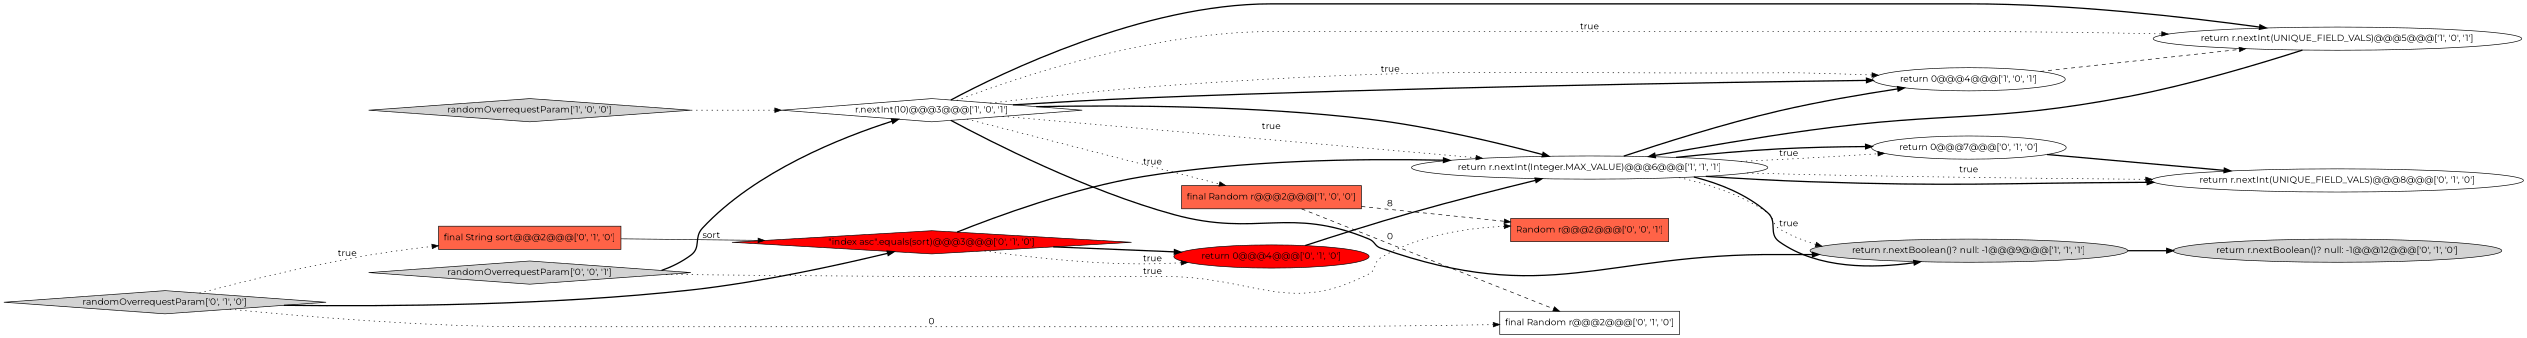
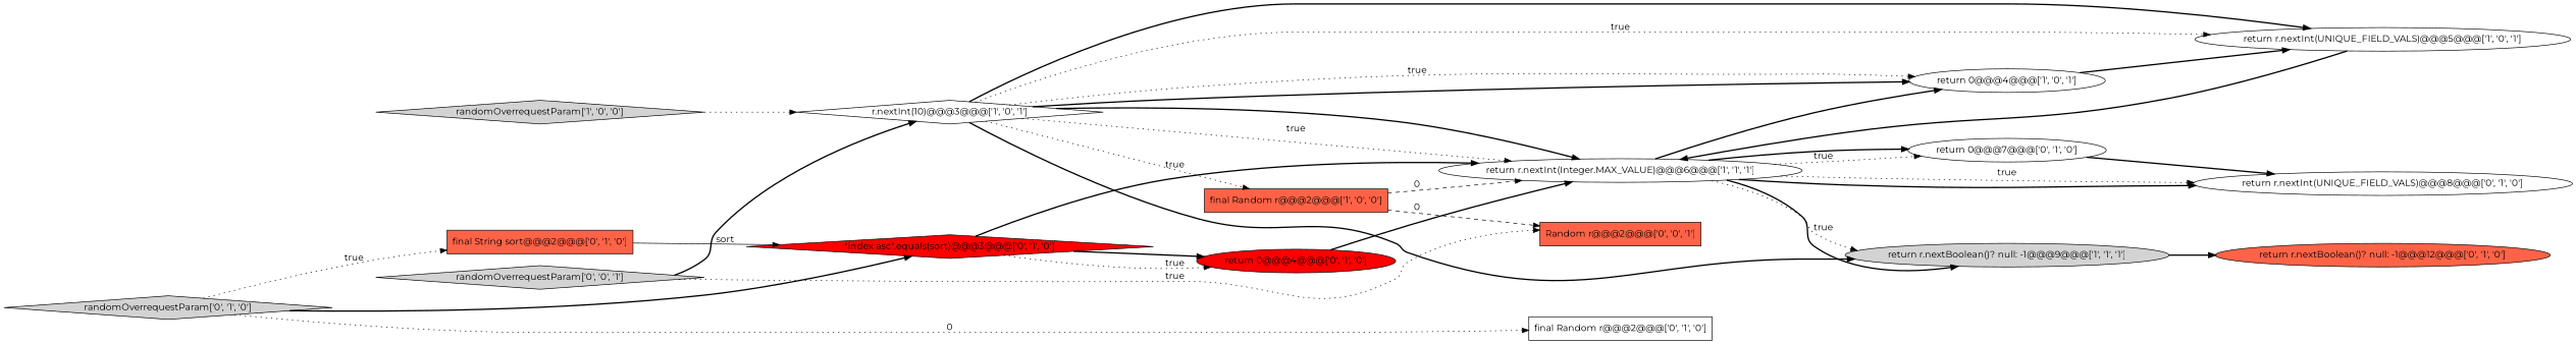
  digraph {
    fontname=Montserrat
    rankdir=LR
    node [fillcolor=white fontname=Montserrat shape=ellipse style=filled]
    edge [fontname=Montserrat style=bold]
    n1 [label="final Random r@@@2@@@['0', '1', '0']" shape=box]
    n2 [label="return 0@@@4@@@['1', '0', '1']"]
    n3 [label="return r.nextInt(UNIQUE_FIELD_VALS)@@@5@@@['1', '0', '1']"]
    n4 [label="return r.nextInt(Integer.MAX_VALUE)@@@6@@@['1', '1', '1']"]
    n5 [label="return 0@@@7@@@['0', '1', '0']"]
    n6 [label="return r.nextInt(UNIQUE_FIELD_VALS)@@@8@@@['0', '1', '0']"]
    n7 [fillcolor=lightgray label="return r.nextBoolean()? null: -1@@@9@@@['1', '1', '1']"]
    n8 [fillcolor=lightgray label="randomOverrequestParam['1', '0', '0']" shape=diamond]
    n9 [label="r.nextInt(10)@@@3@@@['1', '0', '1']" shape=diamond]
    n10 [fillcolor=tomato label="final Random r@@@2@@@['1', '0', '0']" shape=box]
    n11 [fillcolor=tomato label="Random r@@@2@@@['0', '0', '1']" shape=box]
-   n12 [fillcolor=lightgray label="return r.nextBoolean()? null: -1@@@12@@@['0', '1', '0']"]
+   n12 [fillcolor=tomato label="return r.nextBoolean()? null: -1@@@12@@@['0', '1', '0']"]
    n13 [fillcolor=red label="return 0@@@4@@@['0', '1', '0']"]
    n14 [fillcolor=tomato label="final String sort@@@2@@@['0', '1', '0']" shape=box]
    n15 [fillcolor=red label="\"index asc\".equals(sort)@@@3@@@['0', '1', '0']" shape=diamond]
    n16 [fillcolor=lightgray label="randomOverrequestParam['0', '1', '0']" shape=diamond]
    n17 [fillcolor=lightgray label="randomOverrequestParam['0', '0', '1']" shape=diamond]
-   n2 -> n3 [style=dashed]
+   n2 -> n3
    n3 -> n4
    n4 -> n2
    n4 -> n5 [label=true style=dotted]
    n4 -> n5
    n4 -> n6 [label=true style=dotted]
    n4 -> n6
    n4 -> n7
    n4 -> n7 [label=true style=dotted]
    n5 -> n6
    n7 -> n12
    n8 -> n9 [style=dotted]
    n9 -> n2
    n9 -> n2 [label=true style=dotted]
    n9 -> n3 [label=true style=dotted]
    n9 -> n3
    n9 -> n4 [label=true style=dotted]
    n9 -> n4
    n9 -> n7
    n9 -> n10 [label=true style=dotted]
-   n10 -> n1 [label=0 style=dashed]
-   n10 -> n11 [label=8 style=dashed]
+   n10 -> n4 [label=0 style=dashed]
+   n10 -> n11 [label=0 style=dashed]
    n13 -> n4
    n14 -> n15 [label=sort style=solid]
    n15 -> n4
    n15 -> n13
    n15 -> n13 [label=true style=dotted]
    n16 -> n1 [label=0 style=dotted]
    n16 -> n14 [label=true style=dotted]
    n16 -> n15
    n17 -> n9
    n17 -> n11 [label=true style=dotted]
  }
